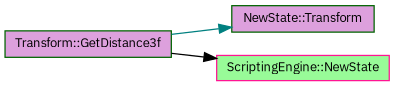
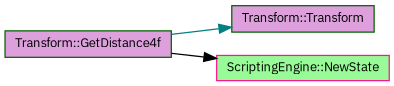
  digraph {
    fontname="IBM Plex Sans"
    rankdir=RL
    node [color=darkgreen fillcolor=plum fontname="IBM Plex Sans" fontsize=10 shape=record style=filled]
    edge [dir=back fontname="IBM Plex Sans" fontsize=10 labelfontname=Helvetica labelfontsize=10 style=solid]
-   n1 [fontcolor=black height=0.2 label="NewState::Transform" width=0.4]
-   n2 [height=0.2 label="Transform::GetDistance3f" width=0.4]
+   n1 [fontcolor=black height=0.2 label="Transform::Transform" width=0.4]
+   n2 [height=0.2 label="Transform::GetDistance4f" width=0.4]
    n3 [color=deeppink fillcolor=palegreen height=0.2 label="ScriptingEngine::NewState" width=0.4]
    n1 -> n2 [color=teal]
    n3 -> n2 [color=black]
  }
